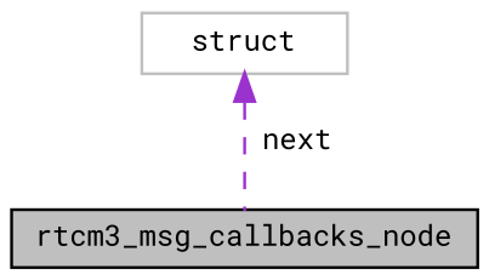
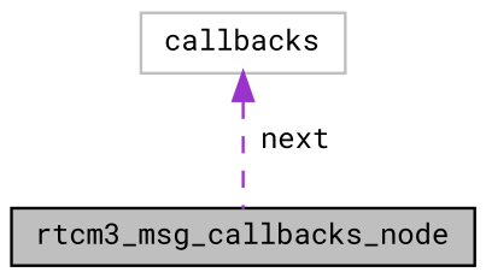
  digraph {
    fontname="Roboto Mono"
    node [fontname="Roboto Mono" fontsize=10 shape=record style=filled]
    n1 [color=black fillcolor=grey75 fontcolor=black height=0.2 label=rtcm3_msg_callbacks_node width=0.4]
-   n2 [color=grey75 fillcolor=white height=0.2 label=struct width=0.4]
+   n2 [color=grey75 fillcolor=white height=0.2 label=callbacks width=0.4]
    n2 -> n1 [color=darkorchid3 dir=back fontname="Roboto Mono" fontsize=10 label=" next" labelfontname=FreeSans labelfontsize=10 style=dashed]
  }
